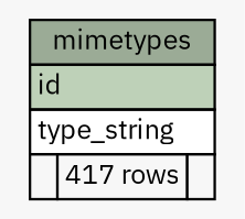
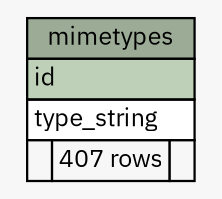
  digraph {
    bgcolor="#f7f7f7"
    fontname="IBM Plex Sans"
    fontsize=11
    nodesep=0.18
    rankdir=RL
    ranksep=0.46
-   n1 [fontname="IBM Plex Sans" fontsize=11 label=<     <TABLE BORDER="0" CELLBORDER="1" CELLSPACING="0" BGCOLOR="#ffffff">       <TR><TD COLSPAN="3" BGCOLOR="#9bab96" ALIGN="CENTER">mimetypes</TD></TR>       <TR><TD PORT="id" COLSPAN="3" BGCOLOR="#bed1b8" ALIGN="LEFT">id</TD></TR>       <TR><TD PORT="type_string" COLSPAN="3" ALIGN="LEFT">type_string</TD></TR>       <TR><TD ALIGN="LEFT" BGCOLOR="#f7f7f7">  </TD><TD ALIGN="RIGHT" BGCOLOR="#f7f7f7">417 rows</TD><TD ALIGN="RIGHT" BGCOLOR="#f7f7f7">  </TD></TR>     </TABLE>> shape=plaintext]
+   n1 [fontname="IBM Plex Sans" fontsize=11 label=<     <TABLE BORDER="0" CELLBORDER="1" CELLSPACING="0" BGCOLOR="#ffffff">       <TR><TD COLSPAN="3" BGCOLOR="#9bab96" ALIGN="CENTER">mimetypes</TD></TR>       <TR><TD PORT="id" COLSPAN="3" BGCOLOR="#bed1b8" ALIGN="LEFT">id</TD></TR>       <TR><TD PORT="type_string" COLSPAN="3" ALIGN="LEFT">type_string</TD></TR>       <TR><TD ALIGN="LEFT" BGCOLOR="#f7f7f7">  </TD><TD ALIGN="RIGHT" BGCOLOR="#f7f7f7">407 rows</TD><TD ALIGN="RIGHT" BGCOLOR="#f7f7f7">  </TD></TR>     </TABLE>> shape=plaintext]
  }
